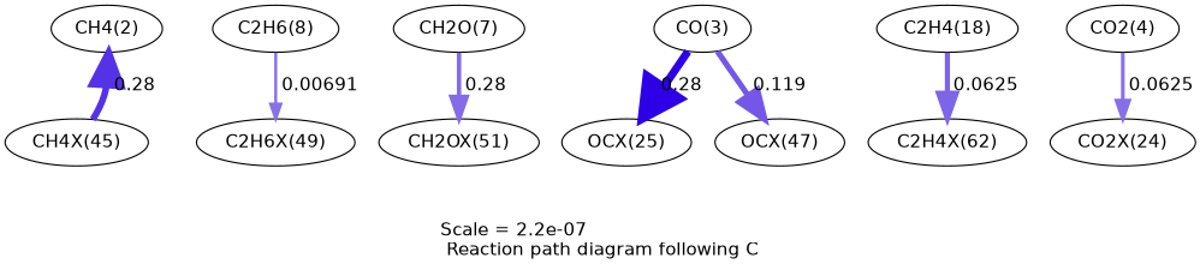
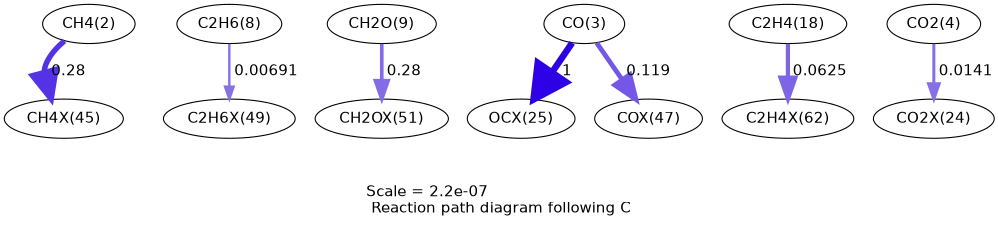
  digraph {
    fontname=Helvetica
    label="Scale = 2.2e-07\l Reaction path diagram following C"
    node [fontname=Helvetica]
    edge [fontname=Helvetica]
    n1 [label="CH4(2)"]
    n2 [label="CH4X(45)"]
    n3 [label="C2H6(8)"]
    n4 [label="C2H6X(49)"]
-   n5 [label="CH2O(7)"]
+   n5 [label="CH2O(9)"]
    n6 [label="CH2OX(51)"]
    n7 [label="CO(3)"]
    n8 [label="OCX(25)"]
-   n9 [label="OCX(47)"]
+   n9 [label="COX(47)"]
    n10 [label="C2H4(18)"]
    n11 [label="C2H4X(62)"]
    n12 [label="CO2(4)"]
    n13 [label="CO2X(24)"]
-   n2 -> n1 [arrowsize=2.52 color="0.7, 0.78, 0.9" label=" 0.28" penwidth=5.04]
+   n1 -> n2 [arrowsize=2.52 color="0.7, 0.78, 0.9" label=" 0.28" penwidth=5.04]
    n3 -> n4 [arrowsize=1.12 color="0.7, 0.507, 0.9" label=" 0.00691" penwidth=2.24]
    n5 -> n6 [arrowsize=1.67 color="0.7, 0.53, 0.9" label=" 0.28" penwidth=3.35]
-   n7 -> n8 [arrowsize=3 color="0.7, 1.5, 0.9" label=" 0.28" penwidth=6]
+   n7 -> n8 [arrowsize=3 color="0.7, 1.5, 0.9" label=" 1" penwidth=6]
    n7 -> n9 [arrowsize=2.2 color="0.7, 0.619, 0.9" label=" 0.119" penwidth=4.39]
    n10 -> n11 [arrowsize=1.95 color="0.7, 0.562, 0.9" label=" 0.0625" penwidth=3.91]
-   n12 -> n13 [arrowsize=1.39 color="0.7, 0.514, 0.9" label=" 0.0625" penwidth=2.78]
+   n12 -> n13 [arrowsize=1.39 color="0.7, 0.514, 0.9" label=" 0.0141" penwidth=2.78]
  }
